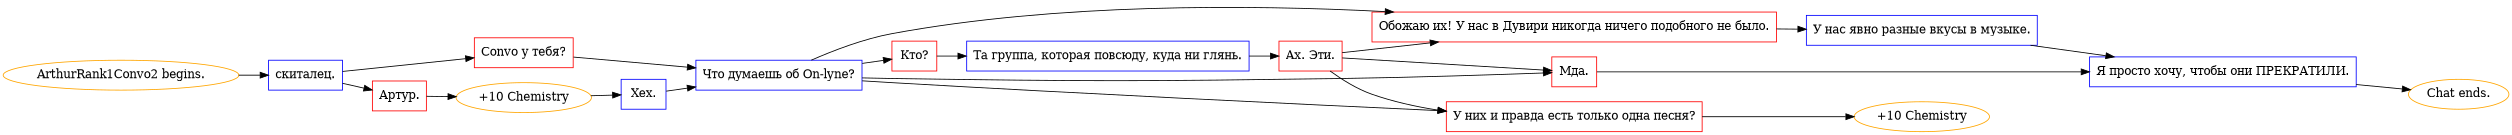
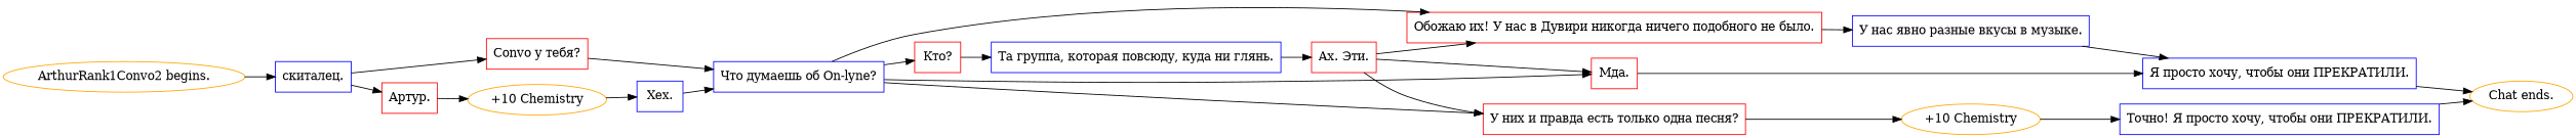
  digraph {
    rankdir=LR
    node [color=blue shape=box]
    "ArthurRank1Convo2 begins." [color=orange shape=""]
    n2 [label="скиталец."]
    n3 [color=red label="Артур."]
    n4 [color=red label="Convo у тебя?"]
    n5 [color=orange label="+10 Chemistry" shape=""]
    n6 [label="Что думаешь об On-lyne?"]
    n7 [label="Хех."]
    n8 [color=red label="Кто?"]
    n9 [color=red label="У них и правда есть только одна песня?"]
    n10 [color=red label="Обожаю их! У нас в Дувири никогда ничего подобного не было."]
    n11 [color=red label="Мда."]
    n12 [label="Та группа, которая повсюду, куда ни глянь."]
    n13 [color=orange label="+10 Chemistry" shape=""]
    n14 [label="У нас явно разные вкусы в музыке."]
    n15 [label="Я просто хочу, чтобы они ПРЕКРАТИЛИ."]
    n16 [color=red label="Ах. Эти."]
+   n17 [label="Точно! Я просто хочу, чтобы они ПРЕКРАТИЛИ."]
    "Chat ends." [color=orange shape=""]
    "ArthurRank1Convo2 begins." -> n2
    n2 -> n3
    n2 -> n4
    n3 -> n5
    n4 -> n6
    n5 -> n7
    n6 -> n8
    n6 -> n9
    n6 -> n10
    n6 -> n11
    n7 -> n6
    n8 -> n12
    n9 -> n13
    n10 -> n14
    n11 -> n15
    n12 -> n16
+   n13 -> n17
    n14 -> n15
    n15 -> "Chat ends."
    n16 -> n9
    n16 -> n10
    n16 -> n11
+   n17 -> "Chat ends."
  }
